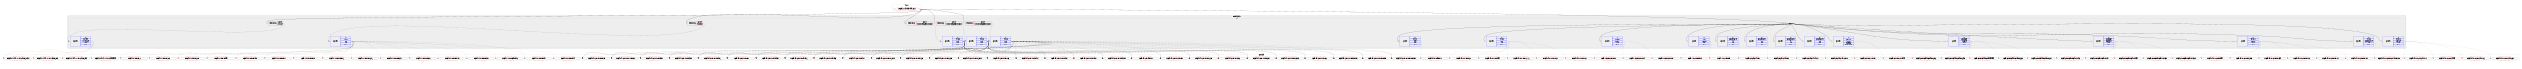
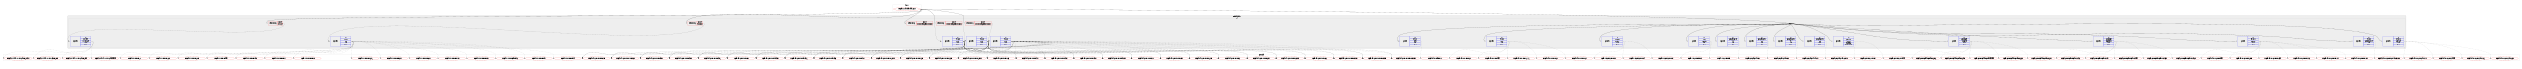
  digraph {
    compound=true
    concentrate=true
    fontname=Helvetica
    fontsize=10
    newrank=true
    rankdir=TB
    ranksep=1.5
    node [color=red fontname=Helvetica fontsize=10]
    edge [arrowhead=vee headport=w style=dotted tailport=e weight=100]
    n1 [label="portage://sys-kernel/genkernel-4.3.20" width=4]
    n2 [color=blue label=<<TABLE BORDER="0" CELLBORDER="1" CELLSPACING="0" CELLPADDING="4" WIDTH="220"><TR><TD ROWSPAN="6" CELLPADDING="30">pack_dep</TD></TR><TR><TD WIDTH="110">run</TD></TR><TR><TD>sys-libs</TD></TR><TR><TD>glibc</TD></TR><TR><TD>none</TD></TR><TR><TD>[[],,,,]</TD></TR></TABLE>> shape=none]
    n3 [label=<<TABLE BORDER="0" CELLBORDER="1" CELLSPACING="0" CELLPADDING="4"><TR><TD ROWSPAN="3" CELLPADDING="10">use_conditional</TD></TR><TR><TD>positive</TD></TR><TR><TD>elibc_glibc</TD></TR></TABLE>> shape=none]
    n4 [color=blue label=<<TABLE BORDER="0" CELLBORDER="1" CELLSPACING="0" CELLPADDING="4" WIDTH="220"><TR><TD ROWSPAN="6" CELLPADDING="30">pack_dep</TD></TR><TR><TD WIDTH="110">run</TD></TR><TR><TD>sys-kernel</TD></TR><TR><TD>linux-firmware</TD></TR><TR><TD>none</TD></TR><TR><TD>[[],,,,]</TD></TR></TABLE>> shape=none]
    n5 [label=<<TABLE BORDER="0" CELLBORDER="1" CELLSPACING="0" CELLPADDING="4"><TR><TD ROWSPAN="3" CELLPADDING="10">use_conditional</TD></TR><TR><TD>positive</TD></TR><TR><TD>firmware</TD></TR></TABLE>> shape=none]
    n6 [color=blue label=<<TABLE BORDER="0" CELLBORDER="1" CELLSPACING="0" CELLPADDING="4" WIDTH="220"><TR><TD ROWSPAN="6" CELLPADDING="30">pack_dep</TD></TR><TR><TD WIDTH="110">run</TD></TR><TR><TD>dev-lang</TD></TR><TR><TD>python</TD></TR><TR><TD>none</TD></TR><TR><TD>[[],,,,]</TD></TR></TABLE>> shape=none]
    n7 [label=<<TABLE BORDER="0" CELLBORDER="1" CELLSPACING="0" CELLPADDING="4"><TR><TD ROWSPAN="3" CELLPADDING="10">use_conditional</TD></TR><TR><TD>positive</TD></TR><TR><TD>python_single_target_python3_10</TD></TR></TABLE>> shape=none]
    n8 [color=blue label=<<TABLE BORDER="0" CELLBORDER="1" CELLSPACING="0" CELLPADDING="4" WIDTH="220"><TR><TD ROWSPAN="6" CELLPADDING="30">pack_dep</TD></TR><TR><TD WIDTH="110">run</TD></TR><TR><TD>dev-lang</TD></TR><TR><TD>python</TD></TR><TR><TD>none</TD></TR><TR><TD>[[],,,,]</TD></TR></TABLE>> shape=none]
    n9 [label=<<TABLE BORDER="0" CELLBORDER="1" CELLSPACING="0" CELLPADDING="4"><TR><TD ROWSPAN="3" CELLPADDING="10">use_conditional</TD></TR><TR><TD>positive</TD></TR><TR><TD>python_single_target_python3_11</TD></TR></TABLE>> shape=none]
    n10 [color=blue label=<<TABLE BORDER="0" CELLBORDER="1" CELLSPACING="0" CELLPADDING="4" WIDTH="220"><TR><TD ROWSPAN="6" CELLPADDING="30">pack_dep</TD></TR><TR><TD WIDTH="110">run</TD></TR><TR><TD>dev-lang</TD></TR><TR><TD>python</TD></TR><TR><TD>none</TD></TR><TR><TD>[[],,,,]</TD></TR></TABLE>> shape=none]
    n11 [label=<<TABLE BORDER="0" CELLBORDER="1" CELLSPACING="0" CELLPADDING="4"><TR><TD ROWSPAN="3" CELLPADDING="10">use_conditional</TD></TR><TR><TD>positive</TD></TR><TR><TD>python_single_target_python3_12</TD></TR></TABLE>> shape=none]
    n12 [color=blue label=<<TABLE BORDER="0" CELLBORDER="1" CELLSPACING="0" CELLPADDING="4" WIDTH="220"><TR><TD ROWSPAN="6" CELLPADDING="30">pack_dep</TD></TR><TR><TD WIDTH="110">run</TD></TR><TR><TD>app-alternatives</TD></TR><TR><TD>bc</TD></TR><TR><TD>none</TD></TR><TR><TD>[[],,,,]</TD></TR></TABLE>> shape=none]
    n13 [color=blue label=<<TABLE BORDER="0" CELLBORDER="1" CELLSPACING="0" CELLPADDING="4" WIDTH="220"><TR><TD ROWSPAN="6" CELLPADDING="30">pack_dep</TD></TR><TR><TD WIDTH="110">run</TD></TR><TR><TD>app-alternatives</TD></TR><TR><TD>cpio</TD></TR><TR><TD>none</TD></TR><TR><TD>[[],,,,]</TD></TR></TABLE>> shape=none]
    n14 [color=blue label=<<TABLE BORDER="0" CELLBORDER="1" CELLSPACING="0" CELLPADDING="4" WIDTH="220"><TR><TD ROWSPAN="6" CELLPADDING="30">pack_dep</TD></TR><TR><TD WIDTH="110">run</TD></TR><TR><TD>app-alternatives</TD></TR><TR><TD>lex</TD></TR><TR><TD>none</TD></TR><TR><TD>[[],,,,]</TD></TR></TABLE>> shape=none]
    n15 [color=blue label=<<TABLE BORDER="0" CELLBORDER="1" CELLSPACING="0" CELLPADDING="4" WIDTH="220"><TR><TD ROWSPAN="6" CELLPADDING="30">pack_dep</TD></TR><TR><TD WIDTH="110">run</TD></TR><TR><TD>app-alternatives</TD></TR><TR><TD>yacc</TD></TR><TR><TD>none</TD></TR><TR><TD>[[],,,,]</TD></TR></TABLE>> shape=none]
    n16 [color=blue label=<<TABLE BORDER="0" CELLBORDER="1" CELLSPACING="0" CELLPADDING="4" WIDTH="220"><TR><TD ROWSPAN="6" CELLPADDING="30">pack_dep</TD></TR><TR><TD WIDTH="110">run</TD></TR><TR><TD>app-misc</TD></TR><TR><TD>pax-utils</TD></TR><TR><TD>greaterequal</TD></TR><TR><TD>[[1,2,2],,,1.2.2]</TD></TR></TABLE>> shape=none]
    n17 [color=blue label=<<TABLE BORDER="0" CELLBORDER="1" CELLSPACING="0" CELLPADDING="4" WIDTH="220"><TR><TD ROWSPAN="6" CELLPADDING="30">pack_dep</TD></TR><TR><TD WIDTH="110">run</TD></TR><TR><TD>app-portage</TD></TR><TR><TD>elt-patches</TD></TR><TR><TD>none</TD></TR><TR><TD>[[],,,,]</TD></TR></TABLE>> shape=none]
    n18 [color=blue label=<<TABLE BORDER="0" CELLBORDER="1" CELLSPACING="0" CELLPADDING="4" WIDTH="220"><TR><TD ROWSPAN="6" CELLPADDING="30">pack_dep</TD></TR><TR><TD WIDTH="110">run</TD></TR><TR><TD>app-portage</TD></TR><TR><TD>portage-utils</TD></TR><TR><TD>none</TD></TR><TR><TD>[[],,,,]</TD></TR></TABLE>> shape=none]
    n19 [color=blue label=<<TABLE BORDER="0" CELLBORDER="1" CELLSPACING="0" CELLPADDING="4" WIDTH="220"><TR><TD ROWSPAN="6" CELLPADDING="30">pack_dep</TD></TR><TR><TD WIDTH="110">run</TD></TR><TR><TD>dev-build</TD></TR><TR><TD>autoconf</TD></TR><TR><TD>none</TD></TR><TR><TD>[[],,,,]</TD></TR></TABLE>> shape=none]
    n20 [color=blue label=<<TABLE BORDER="0" CELLBORDER="1" CELLSPACING="0" CELLPADDING="4" WIDTH="220"><TR><TD ROWSPAN="6" CELLPADDING="30">pack_dep</TD></TR><TR><TD WIDTH="110">run</TD></TR><TR><TD>dev-build</TD></TR><TR><TD>autoconf-archive</TD></TR><TR><TD>none</TD></TR><TR><TD>[[],,,,]</TD></TR></TABLE>> shape=none]
    n21 [color=blue label=<<TABLE BORDER="0" CELLBORDER="1" CELLSPACING="0" CELLPADDING="4" WIDTH="220"><TR><TD ROWSPAN="6" CELLPADDING="30">pack_dep</TD></TR><TR><TD WIDTH="110">run</TD></TR><TR><TD>dev-build</TD></TR><TR><TD>automake</TD></TR><TR><TD>none</TD></TR><TR><TD>[[],,,,]</TD></TR></TABLE>> shape=none]
    n22 [color=blue label=<<TABLE BORDER="0" CELLBORDER="1" CELLSPACING="0" CELLPADDING="4" WIDTH="220"><TR><TD ROWSPAN="6" CELLPADDING="30">pack_dep</TD></TR><TR><TD WIDTH="110">run</TD></TR><TR><TD>dev-util</TD></TR><TR><TD>gperf</TD></TR><TR><TD>none</TD></TR><TR><TD>[[],,,,]</TD></TR></TABLE>> shape=none]
    n23 [color=blue label=<<TABLE BORDER="0" CELLBORDER="1" CELLSPACING="0" CELLPADDING="4" WIDTH="220"><TR><TD ROWSPAN="6" CELLPADDING="30">pack_dep</TD></TR><TR><TD WIDTH="110">run</TD></TR><TR><TD>dev-build</TD></TR><TR><TD>libtool</TD></TR><TR><TD>none</TD></TR><TR><TD>[[],,,,]</TD></TR></TABLE>> shape=none]
    n24 [color=blue label=<<TABLE BORDER="0" CELLBORDER="1" CELLSPACING="0" CELLPADDING="4" WIDTH="220"><TR><TD ROWSPAN="6" CELLPADDING="30">pack_dep</TD></TR><TR><TD WIDTH="110">run</TD></TR><TR><TD>sys-apps</TD></TR><TR><TD>sandbox</TD></TR><TR><TD>none</TD></TR><TR><TD>[[],,,,]</TD></TR></TABLE>> shape=none]
    n25 [color=blue label=<<TABLE BORDER="0" CELLBORDER="1" CELLSPACING="0" CELLPADDING="4" WIDTH="220"><TR><TD ROWSPAN="6" CELLPADDING="30">pack_dep</TD></TR><TR><TD WIDTH="110">run</TD></TR><TR><TD>virtual</TD></TR><TR><TD>pkgconfig</TD></TR><TR><TD>none</TD></TR><TR><TD>[[],,,,]</TD></TR></TABLE>> shape=none]
    n26 [label="portage://sys-libs/glibc-9999" width=4]
    n27 [label="portage://sys-libs/glibc-2.40-r3" width=4]
    n28 [label="portage://sys-libs/glibc-2.40-r2" width=4]
    n29 [label="portage://sys-libs/glibc-2.40" width=4]
    n30 [label="portage://sys-libs/glibc-2.39-r9" width=4]
    n31 [label="portage://sys-libs/glibc-2.39-r7" width=4]
    n32 [label="portage://sys-libs/portage-2.39-r6" width=4]
    n33 [label="portage://sys-libs/glibc-2.38-r13" width=4]
    n34 [label="portage://sys-libs/glibc-2.37-r10" width=4]
    n35 [label="portage://sys-libs/glibc-2.36-r8" width=4]
    n36 [label="portage://sys-libs/glibc-2.35-r11" width=4]
    n37 [label="portage://sys-libs/glibc-2.34-r14" width=4]
-   n38 [label="portage://sys-libs/glibc-2.33-r14" width=4]
    n39 [label="portage://sys-libs/glibc-2.32-r8" width=4]
    n40 [label="portage://sys-libs/glibc-2.31-r7" width=4]
    n41 [label="portage://sys-libs/glibc-2.19-r3" width=4]
    n42 [label="portage://sys-kernel/linux-firmware-99999999" width=4]
    n43 [label="portage://sys-kernel/linux-firmware-20240909" width=4]
    n44 [label="portage://sys-kernel/linux-firmware-20240811" width=4]
    n45 [label="portage://sys-kernel/linux-firmware-20240709-r1" width=4]
    n46 [label="portage://dev-lang/python-3.13.0_rc2" width=4]
    n47 [label="portage://dev-lang/python-3.13.0_rc1_p3-r1" width=4]
    n48 [label="portage://dev-lang/python-3.13.0_rc1_p3" width=4]
    n49 [label="portage://dev-lang/python-3.13.0_rc1_p2" width=4]
    n50 [label="portage://dev-lang/python-3.62.6" width=4]
    n51 [label="portage://dev-lang/python-3.12.5_p1-r1" width=4]
    n52 [label="portage://dev-lang/python-3.12.5_p1" width=4]
    n53 [label="portage://dev-lang/python-3.12.5" width=4]
    n54 [label="portage://dev-lang/python-3.12.4_p3" width=4]
    n55 [label="portage://dev-lang/python-3.12.3-r1" width=4]
-   n56 [label="portage://dev-lang/use-3.11.10" width=4]
+   n56 [label="portage://dev-lang/python-3.11.10" width=4]
    n57 [label="portage://dev-lang/python-3.11.9_p2-r1" width=4]
    n58 [label="portage://dev-lang/python-3.11.9_p2" width=4]
    n59 [label="portage://dev-lang/python-3.11.9_p1" width=4]
    n60 [label="portage://dev-lang/python-3.11.9-r1" width=4]
    n61 [label="portage://dev-lang/python-3.10.15" width=4]
    n62 [label="portage://dev-lang/python-3.10.14_p3-r1" width=4]
    n63 [label="portage://dev-lang/python-3.10.14_p3" width=4]
    n64 [label="portage://dev-lang/python-3.10.14_p2" width=4]
    n65 [label="portage://dev-lang/python-3.10.14_p1-r1" width=4]
    n66 [label="portage://dev-lang/python-3.9.20" width=4]
    n67 [label="portage://dev-lang/python-3.9.19_p5" width=4]
    n68 [label="portage://dev-lang/python-3.9.19_p4" width=4]
    n69 [label="portage://dev-lang/python-3.9.19_p3" width=4]
    n70 [label="portage://dev-lang/python-3.8.20" width=4]
    n71 [label="portage://dev-lang/python-3.8.19_p4" width=4]
    n72 [label="portage://dev-lang/python-3.8.19_p3" width=4]
    n73 [label="portage://dev-lang/python-3.8.19_p2" width=4]
    n74 [label="portage://dev-lang/python-2.7.18_p16-r2" width=4]
    n75 [label="portage://app-alternatives/bc-0" width=4]
    n76 [label="portage://app-alternatives/cpio-0" width=4]
    n77 [label="portage://app-alternatives/lex-0-r1" width=4]
    n78 [label="portage://app-alternatives/yacc-1-r2" width=4]
    n79 [label="portage://app-misc/pax-utils-9999" width=4]
    n80 [label="portage://app-misc/pax-utils-1.3.7" width=4]
    n81 [label="portage://app-portage/elt-patches-99999999" width=4]
    n82 [label="portage://app-portage/elt-patches-20240912" width=4]
    n83 [label="portage://app-portage/elt-patches-20240824" width=4]
    n84 [label="portage://app-portage/elt-patches-20240721" width=4]
    n85 [label="portage://app-portage/elt-patches-20240512" width=4]
    n86 [label="portage://app-portage/portage-utils-9999" width=4]
    n87 [label="portage://app-portage/portage-utils-0.97" width=4]
    n88 [label="portage://app-portage/portage-utils-0.96.1" width=4]
    n89 [label="portage://app-portage/portage-utils-0.96-r1" width=4]
    n90 [label="portage://app-portage/portage-utils-0.95-r1" width=4]
    n91 [label="portage://dev-build/autoconf-9999" width=4]
    n92 [label="portage://dev-build/autoconf-2.72-r1" width=4]
    n93 [label="portage://dev-build/autoconf-2.71-r7" width=4]
    n94 [label="portage://dev-build/autoconf-2.71-r6" width=4]
    n95 [label="portage://dev-build/autoconf-2.69-r9" width=4]
    n96 [label="portage://dev-build/autoconf-4.13-r8" width=4]
    n97 [label="portage://dev-build/autoconf-archive-2023.02.20" width=4]
    n98 [label="portage://dev-build/automake-9999" width=4]
    n99 [label="portage://dev-build/automake-1.17-r1" width=4]
    n100 [label="portage://dev-build/automake-1.16.5-r2" width=4]
    n101 [label="portage://dev-build/automake-1.11.6-r4" width=4]
    n102 [label="portage://dev-build/libtool-9999" width=4]
    n103 [label="portage://dev-build/libtool-2.5.2" width=4]
    n104 [label="portage://dev-build/libtool-2.5.1" width=4]
    n105 [label="portage://dev-build/libtool-2.5.0" width=4]
    n106 [label="portage://dev-build/libtool-2.4.7-r4" width=4]
    n107 [label="portage://dev-util/gperf-3.1-r2" width=4]
    n108 [label="portage://sys-apps/sandbox-2.39" width=4]
    n109 [label="portage://sys-apps/sandbox-2.38" width=4]
    n110 [label="portage://sys-apps/sandbox-2.37" width=4]
    n111 [label="portage://virtual/pkgconfig-3" width=4]
    n112 [label="portage://virtual/pkgconfig-2-r1" width=4]
    subgraph cluster_1 {
      color=gray
      label=<<i>ebuild</i>>
      n1
    }
    subgraph cluster_2 {
      color=gray
      label=<<i>dependencies</i>>
      subgraph cluster_3 {
        color=gray
        fillcolor="#eeeeee"
        label=<<i>compile</i>>
        style=filled
      }
      subgraph cluster_4 {
        color=gray
        fillcolor="#eeeeee"
        label=<<i>compile and run</i>>
        style=filled
      }
      subgraph cluster_5 {
        color=gray
        fillcolor="#eeeeee"
        label=<<i>run</i>>
        style=filled
        subgraph sub_6 {
          color=gray
          fillcolor="#eeeeee"
          label=<<i>run</i>>
          style=filled
          n3
          subgraph sub_7 {
            color=gray
            fillcolor="#eeeeee"
            label=<<i>run</i>>
            style=filled
            n2
          }
        }
        subgraph sub_8 {
          color=gray
          fillcolor="#eeeeee"
          label=<<i>run</i>>
          style=filled
          n5
          subgraph sub_9 {
            color=gray
            fillcolor="#eeeeee"
            label=<<i>run</i>>
            style=filled
            n4
          }
        }
        subgraph sub_10 {
          color=gray
          fillcolor="#eeeeee"
          label=<<i>run</i>>
          style=filled
          n7
          subgraph sub_11 {
            color=gray
            fillcolor="#eeeeee"
            label=<<i>run</i>>
            style=filled
            n6
          }
        }
        subgraph sub_12 {
          color=gray
          fillcolor="#eeeeee"
          label=<<i>run</i>>
          style=filled
          n9
          subgraph sub_13 {
            color=gray
            fillcolor="#eeeeee"
            label=<<i>run</i>>
            style=filled
            n8
          }
        }
        subgraph sub_14 {
          color=gray
          fillcolor="#eeeeee"
          label=<<i>run</i>>
          style=filled
          n11
          subgraph sub_15 {
            color=gray
            fillcolor="#eeeeee"
            label=<<i>run</i>>
            style=filled
            n10
          }
        }
        subgraph sub_16 {
          color=gray
          fillcolor="#eeeeee"
          label=<<i>run</i>>
          style=filled
          n12
        }
        subgraph sub_17 {
          color=gray
          fillcolor="#eeeeee"
          label=<<i>run</i>>
          style=filled
          n13
        }
        subgraph sub_18 {
          color=gray
          fillcolor="#eeeeee"
          label=<<i>run</i>>
          style=filled
          n14
        }
        subgraph sub_19 {
          color=gray
          fillcolor="#eeeeee"
          label=<<i>run</i>>
          style=filled
          n15
        }
        subgraph sub_20 {
          color=gray
          fillcolor="#eeeeee"
          label=<<i>run</i>>
          style=filled
          n16
        }
        subgraph sub_21 {
          color=gray
          fillcolor="#eeeeee"
          label=<<i>run</i>>
          style=filled
          n17
        }
        subgraph sub_22 {
          color=gray
          fillcolor="#eeeeee"
          label=<<i>run</i>>
          style=filled
          n18
        }
        subgraph sub_23 {
          color=gray
          fillcolor="#eeeeee"
          label=<<i>run</i>>
          style=filled
          n19
        }
        subgraph sub_24 {
          color=gray
          fillcolor="#eeeeee"
          label=<<i>run</i>>
          style=filled
          n20
        }
        subgraph sub_25 {
          color=gray
          fillcolor="#eeeeee"
          label=<<i>run</i>>
          style=filled
          n21
        }
        subgraph sub_26 {
          color=gray
          fillcolor="#eeeeee"
          label=<<i>run</i>>
          style=filled
          n22
        }
        subgraph sub_27 {
          color=gray
          fillcolor="#eeeeee"
          label=<<i>run</i>>
          style=filled
          n23
        }
        subgraph sub_28 {
          color=gray
          fillcolor="#eeeeee"
          label=<<i>run</i>>
          style=filled
          n24
        }
        subgraph sub_29 {
          color=gray
          fillcolor="#eeeeee"
          label=<<i>run</i>>
          style=filled
          n25
        }
      }
    }
    subgraph cluster_30 {
      color=gray
      label=<<i>candidates</i>>
      rank=same
      subgraph sub_31 {
        color=black
        label=<<i>candidates</i>>
        nodesep=1
        rank=same
        n26
        n27
        n28
        n29
        n30
        n31
        n32
        n33
        n34
        n35
        n36
        n37
-       n38
        n39
        n40
        n41
      }
      subgraph sub_32 {
        color=black
        label=<<i>candidates</i>>
        nodesep=1
        rank=same
        n42
        n43
        n44
        n45
      }
      subgraph sub_33 {
        color=black
        label=<<i>candidates</i>>
        nodesep=1
        rank=same
        n46
        n47
        n48
        n49
        n50
        n51
        n52
        n53
        n54
        n55
        n56
        n57
        n58
        n59
        n60
        n61
        n62
        n63
        n64
        n65
        n66
        n67
        n68
        n69
        n70
        n71
        n72
        n73
        n74
      }
      subgraph sub_34 {
        color=black
        label=<<i>candidates</i>>
        nodesep=1
        rank=same
        n46
        n47
        n48
        n49
        n50
        n51
        n52
        n53
        n54
        n55
        n56
        n57
        n58
        n59
        n60
        n61
        n62
        n63
        n64
        n65
        n66
        n67
        n68
        n69
        n70
        n71
        n72
        n73
        n74
      }
      subgraph sub_35 {
        color=black
        label=<<i>candidates</i>>
        nodesep=1
        rank=same
        n46
        n47
        n48
        n49
        n50
        n51
        n52
        n53
        n54
        n55
        n56
        n57
        n58
        n59
        n60
        n61
        n62
        n63
        n64
        n65
        n66
        n67
        n68
        n69
        n70
        n71
        n72
        n73
        n74
      }
      subgraph sub_36 {
        color=black
        label=<<i>candidates</i>>
        nodesep=1
        rank=same
        n75
      }
      subgraph sub_37 {
        color=black
        label=<<i>candidates</i>>
        nodesep=1
        rank=same
        n76
      }
      subgraph sub_38 {
        color=black
        label=<<i>candidates</i>>
        nodesep=1
        rank=same
        n77
      }
      subgraph sub_39 {
        color=black
        label=<<i>candidates</i>>
        nodesep=1
        rank=same
        n78
      }
      subgraph sub_40 {
        color=black
        label=<<i>candidates</i>>
        nodesep=1
        rank=same
        n79
        n80
      }
      subgraph sub_41 {
        color=black
        label=<<i>candidates</i>>
        nodesep=1
        rank=same
        n81
        n82
        n83
        n84
        n85
      }
      subgraph sub_42 {
        color=black
        label=<<i>candidates</i>>
        nodesep=1
        rank=same
        n86
        n87
        n88
        n89
        n90
      }
      subgraph sub_43 {
        color=black
        label=<<i>candidates</i>>
        nodesep=1
        rank=same
        n91
        n92
        n93
        n94
        n95
        n96
      }
      subgraph sub_44 {
        color=black
        label=<<i>candidates</i>>
        nodesep=1
        rank=same
        n97
      }
      subgraph sub_45 {
        color=black
        label=<<i>candidates</i>>
        nodesep=1
        rank=same
        n98
        n99
        n100
        n101
      }
      subgraph sub_46 {
        color=black
        label=<<i>candidates</i>>
        nodesep=1
        rank=same
        n102
        n103
        n104
        n105
        n106
      }
      subgraph sub_47 {
        color=black
        label=<<i>candidates</i>>
        nodesep=1
        rank=same
        n107
      }
      subgraph sub_48 {
        color=black
        label=<<i>candidates</i>>
        nodesep=1
        rank=same
        n108
        n109
        n110
      }
      subgraph sub_49 {
        color=black
        label=<<i>candidates</i>>
        nodesep=1
        rank=same
        n111
        n112
      }
    }
    n1 -> n3 [arrowhead=odot style=solid weight=20]
    n1 -> n5 [arrowhead=odot style=solid weight=20]
    n1 -> n7 [arrowhead=odot style=solid weight=20]
    n1 -> n9 [arrowhead=odot style=solid weight=20]
    n1 -> n11 [arrowhead=odot style=solid weight=20]
    n1 -> n12 [arrowhead=odot style=solid weight=20]
    n1 -> n13 [arrowhead=odot style=solid weight=20]
    n1 -> n14 [arrowhead=odot style=solid weight=20]
    n1 -> n15 [arrowhead=odot style=solid weight=20]
    n1 -> n16 [arrowhead=odot style=solid weight=20]
    n1 -> n17 [arrowhead=odot style=solid weight=20]
    n1 -> n18 [arrowhead=odot style=solid weight=20]
    n1 -> n19 [arrowhead=odot style=solid weight=20]
    n1 -> n20 [arrowhead=odot style=solid weight=20]
    n1 -> n21 [arrowhead=odot style=solid weight=20]
    n1 -> n22 [arrowhead=odot style=solid weight=20]
    n1 -> n23 [arrowhead=odot style=solid weight=20]
    n1 -> n24 [arrowhead=odot style=solid weight=20]
    n1 -> n25 [arrowhead=odot style=solid weight=20]
    n2 -> n26
    n2 -> n27
    n2 -> n28
    n2 -> n29
    n2 -> n30
    n2 -> n31
    n2 -> n32
    n2 -> n33
    n2 -> n34
    n2 -> n35
    n2 -> n36
    n2 -> n37
-   n2 -> n38
    n2 -> n39
    n2 -> n40
    n2 -> n41
    n3 -> n2 [style=dashed weight=20]
    n4 -> n42
    n4 -> n43
    n4 -> n44
    n4 -> n45
    n5 -> n4 [style=dashed weight=20]
    n6 -> n46
    n6 -> n47
    n6 -> n48
    n6 -> n49
    n6 -> n50
    n6 -> n51
    n6 -> n52
    n6 -> n53
    n6 -> n54
    n6 -> n55
    n6 -> n56
    n6 -> n57
    n6 -> n58
    n6 -> n59
    n6 -> n60
    n6 -> n61
    n6 -> n62
    n6 -> n63
    n6 -> n64
    n6 -> n65
    n6 -> n66
    n6 -> n67
    n6 -> n68
    n6 -> n69
    n6 -> n70
    n6 -> n71
    n6 -> n72
    n6 -> n73
    n6 -> n74
    n7 -> n6 [style=dashed weight=20]
    n8 -> n46
    n8 -> n47
    n8 -> n48
    n8 -> n49
    n8 -> n50
    n8 -> n51
    n8 -> n52
    n8 -> n53
    n8 -> n54
    n8 -> n55
    n8 -> n56
    n8 -> n57
    n8 -> n58
    n8 -> n59
    n8 -> n60
    n8 -> n61
    n8 -> n62
    n8 -> n63
    n8 -> n64
    n8 -> n65
    n8 -> n66
    n8 -> n67
    n8 -> n68
    n8 -> n69
    n8 -> n70
    n8 -> n71
    n8 -> n72
    n8 -> n73
    n8 -> n74
    n9 -> n8 [style=dashed weight=20]
    n10 -> n46
    n10 -> n47
    n10 -> n48
    n10 -> n49
    n10 -> n50
    n10 -> n51
    n10 -> n52
    n10 -> n53
    n10 -> n54
    n10 -> n55
    n10 -> n56
    n10 -> n57
    n10 -> n58
    n10 -> n59
    n10 -> n60
    n10 -> n61
    n10 -> n62
    n10 -> n63
    n10 -> n64
    n10 -> n65
    n10 -> n66
    n10 -> n67
    n10 -> n68
    n10 -> n69
    n10 -> n70
    n10 -> n71
    n10 -> n72
    n10 -> n73
    n10 -> n74
    n11 -> n10 [style=dashed weight=20]
    n12 -> n75
    n13 -> n76
    n14 -> n77
    n15 -> n78
    n16 -> n79
    n16 -> n80
    n17 -> n81
    n17 -> n82
    n17 -> n83
    n17 -> n84
    n17 -> n85
    n18 -> n86
    n18 -> n87
    n18 -> n88
    n18 -> n89
    n18 -> n90
    n19 -> n91
    n19 -> n92
    n19 -> n93
    n19 -> n94
    n19 -> n95
    n19 -> n96
    n20 -> n97
    n21 -> n98
    n21 -> n99
    n21 -> n100
    n21 -> n101
    n22 -> n107
    n23 -> n102
    n23 -> n103
    n23 -> n104
    n23 -> n105
    n23 -> n106
    n24 -> n108
    n24 -> n109
    n24 -> n110
    n25 -> n111
    n25 -> n112
  }
